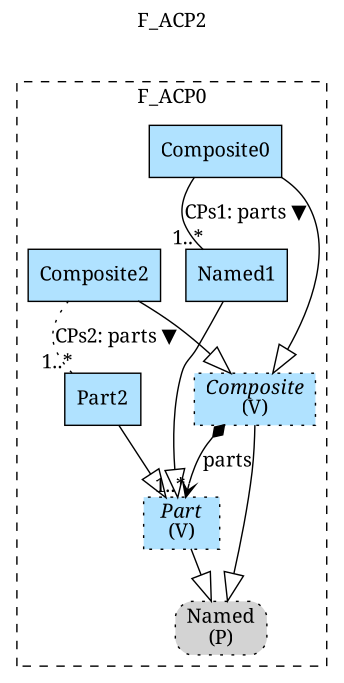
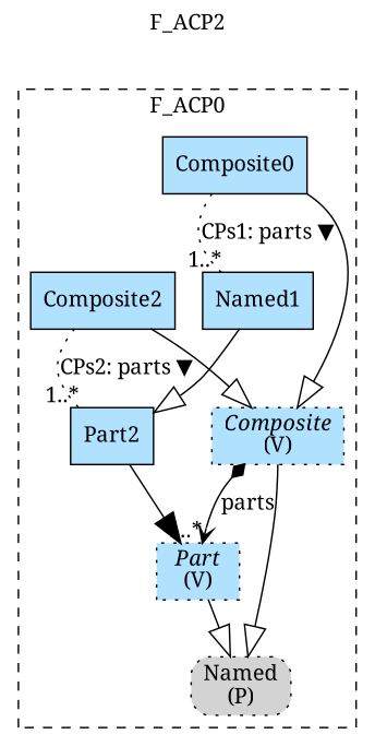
  digraph {
    fontname="Noto Serif"
    label=F_ACP2
    labelfontsize=12
    labelloc=tl
    node [fillcolor=lightskyblue1 fontname="Noto Serif" shape=record style=filled]
    edge [arrowhead=onormal fontname="Noto Serif" arrowsize=2.0]
    n1 [label=<{<I>Composite</I><br/>(V)}> style="filled,dotted"]
    n2 [label=<{<I>Part</I><br/>(V)}> style="filled,dotted"]
    n3 [fillcolor=lightgray label=<Named<br/>(P)> shape=box style="rounded,filled,dotted"]
    n4 [label=Composite0]
    n5 [label=Named1]
    n6 [label=Composite2]
    n7 [label=Part2]
    subgraph cluster_1 {
      label=F_ACP0
      style=dashed
      n1
      n2
      n3
      n4
      n5
      n6
      n7
    }
    n1 -> n2 [arrowhead=vee arrowtail=diamond dir=both headlabel="1..*" label=parts arrowsize=""]
    n1 -> n3
    n2 -> n3
    n4 -> n1
-   n4 -> n5 [dir=none headlabel="1..*" label="CPs1: parts ▼" style=solid arrowhead="" arrowsize=""]
-   n5 -> n2
+   n4 -> n5 [dir=none headlabel="1..*" label="CPs1: parts ▼" style=dotted arrowhead="" arrowsize=""]
+   n5 -> n7
    n6 -> n1
    n6 -> n7 [dir=none headlabel="1..*" label="CPs2: parts ▼" style=dotted arrowhead="" arrowsize=""]
-   n7 -> n2
+   n7 -> n2 [arrowhead=normal]
  }
